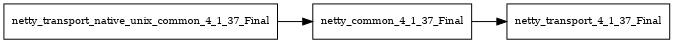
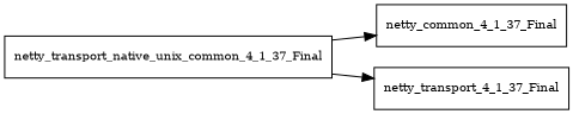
  digraph {
    rankdir=LR
    node [fontsize=10.0 shape=box]
    netty_transport_native_unix_common_4_1_37_Final
    netty_common_4_1_37_Final
    netty_transport_4_1_37_Final
    netty_transport_native_unix_common_4_1_37_Final -> netty_common_4_1_37_Final
-   netty_common_4_1_37_Final -> netty_transport_4_1_37_Final
+   netty_transport_native_unix_common_4_1_37_Final -> netty_transport_4_1_37_Final
  }
